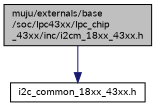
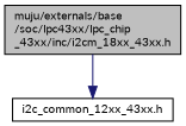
  digraph {
    fontname=Lato
    node [color=black fontname=Lato fontsize=10 shape=record style=filled]
    n1 [fillcolor=grey75 fontcolor=black height=0.2 label="muju/externals/base\l/soc/lpc43xx/lpc_chip\l_43xx/inc/i2cm_18xx_43xx.h" width=0.4]
-   n2 [fillcolor=white height=0.2 label="i2c_common_18xx_43xx.h" width=0.4]
+   n2 [fillcolor=white height=0.2 label="i2c_common_12xx_43xx.h" width=0.4]
    n1 -> n2 [color=midnightblue fontname=Lato fontsize=10 labelfontname=Helvetica labelfontsize=10 style=solid]
  }
